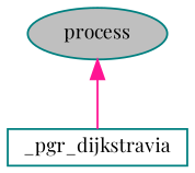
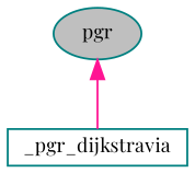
  digraph {
    rankdir=TB
    fontname="Playfair Display"
    node [color=teal fontname="Playfair Display" fontsize=10 style=filled]
-   n1 [fillcolor=grey75 fontcolor=black height=0.2 label=process shape=ellipse width=0.4]
+   n1 [fillcolor=grey75 fontcolor=black height=0.2 label=pgr shape=ellipse width=0.4]
    n2 [fillcolor=white height=0.2 label=_pgr_dijkstravia shape=box width=0.4]
    n1 -> n2 [color=deeppink dir=back fontname="Playfair Display" fontsize=10 labelfontname=Helvetica labelfontsize=10 style=solid]
  }
